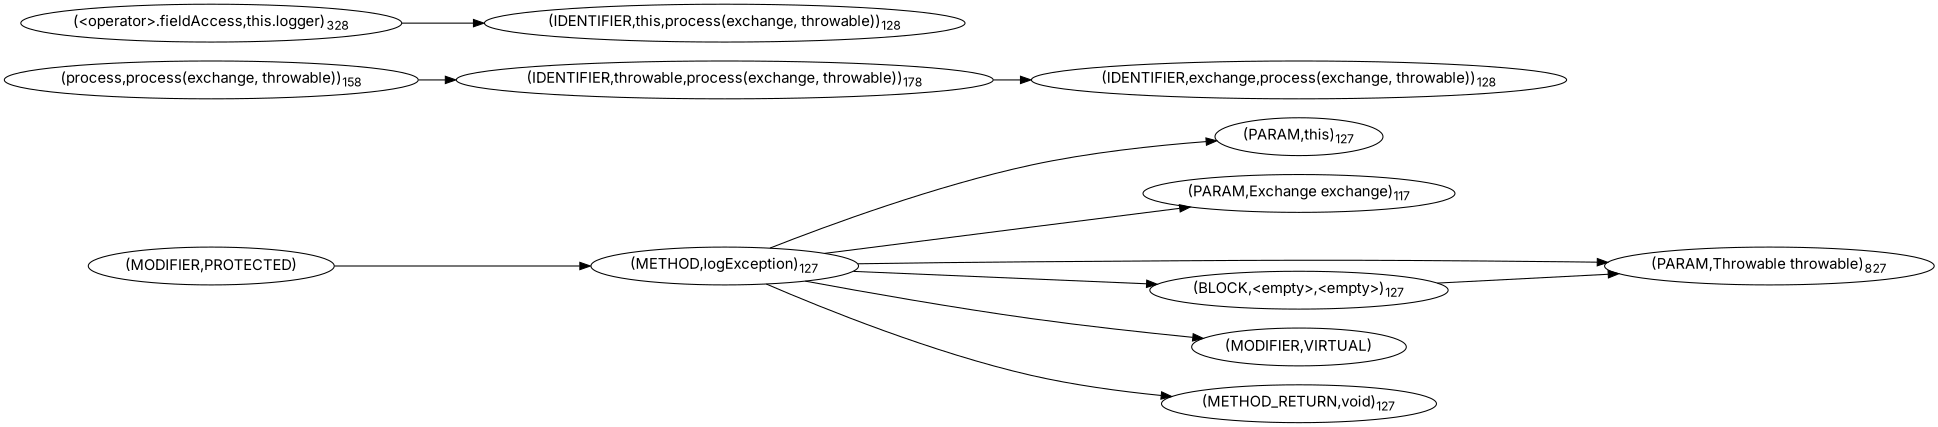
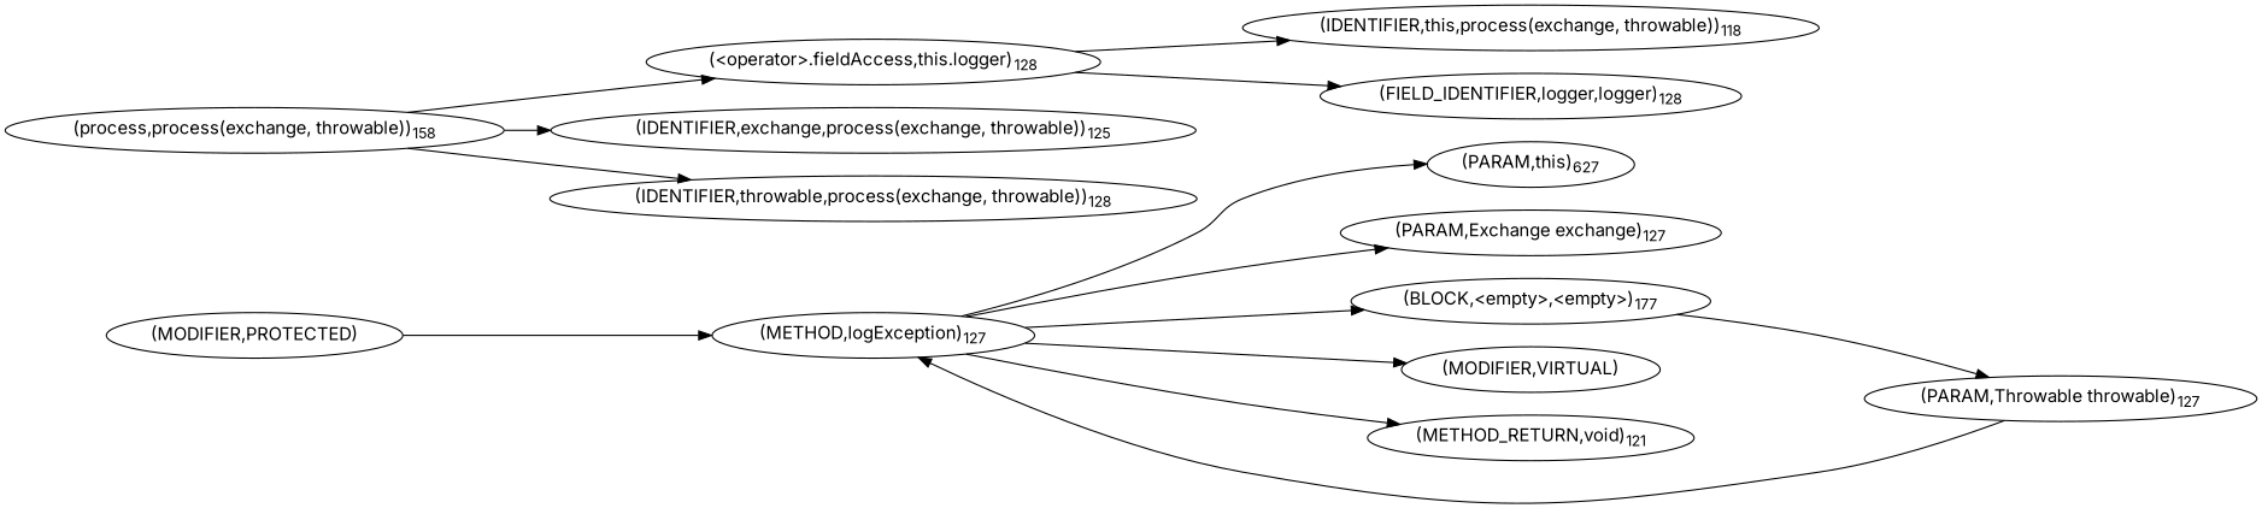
  digraph {
    fontname=Inter
    rankdir=LR
    node [fontname=Inter]
    edge [fontname=Inter]
    n1 [label=<(METHOD,logException)<SUB>127</SUB>>]
-   n2 [label=<(PARAM,this)<SUB>127</SUB>>]
-   n3 [label=<(PARAM,Exchange exchange)<SUB>117</SUB>>]
-   n4 [label=<(PARAM,Throwable throwable)<SUB>827</SUB>>]
-   n5 [label=<(BLOCK,&lt;empty&gt;,&lt;empty&gt;)<SUB>127</SUB>>]
+   n2 [label=<(PARAM,this)<SUB>627</SUB>>]
+   n3 [label=<(PARAM,Exchange exchange)<SUB>127</SUB>>]
+   n4 [label=<(PARAM,Throwable throwable)<SUB>127</SUB>>]
+   n5 [label=<(BLOCK,&lt;empty&gt;,&lt;empty&gt;)<SUB>177</SUB>>]
    n6 [label=<(MODIFIER,VIRTUAL)>]
-   n7 [label=<(METHOD_RETURN,void)<SUB>127</SUB>>]
+   n7 [label=<(METHOD_RETURN,void)<SUB>121</SUB>>]
    n8 [label=<(MODIFIER,PROTECTED)>]
    n9 [label=<(process,process(exchange, throwable))<SUB>158</SUB>>]
-   n10 [label=<(&lt;operator&gt;.fieldAccess,this.logger)<SUB>328</SUB>>]
-   n11 [label=<(IDENTIFIER,exchange,process(exchange, throwable))<SUB>128</SUB>>]
-   n12 [label=<(IDENTIFIER,throwable,process(exchange, throwable))<SUB>178</SUB>>]
-   n13 [label=<(IDENTIFIER,this,process(exchange, throwable))<SUB>128</SUB>>]
+   n10 [label=<(&lt;operator&gt;.fieldAccess,this.logger)<SUB>128</SUB>>]
+   n11 [label=<(IDENTIFIER,exchange,process(exchange, throwable))<SUB>125</SUB>>]
+   n12 [label=<(IDENTIFIER,throwable,process(exchange, throwable))<SUB>128</SUB>>]
+   n13 [label=<(IDENTIFIER,this,process(exchange, throwable))<SUB>118</SUB>>]
+   n14 [label=<(FIELD_IDENTIFIER,logger,logger)<SUB>128</SUB>>]
    n1 -> n2
    n1 -> n3
-   n1 -> n4
+   n4 -> n1
    n1 -> n5
    n1 -> n6
    n1 -> n7
    n5 -> n4
    n8 -> n1
-   n12 -> n11
+   n9 -> n10
+   n9 -> n11
    n9 -> n12
    n10 -> n13
+   n10 -> n14
  }
